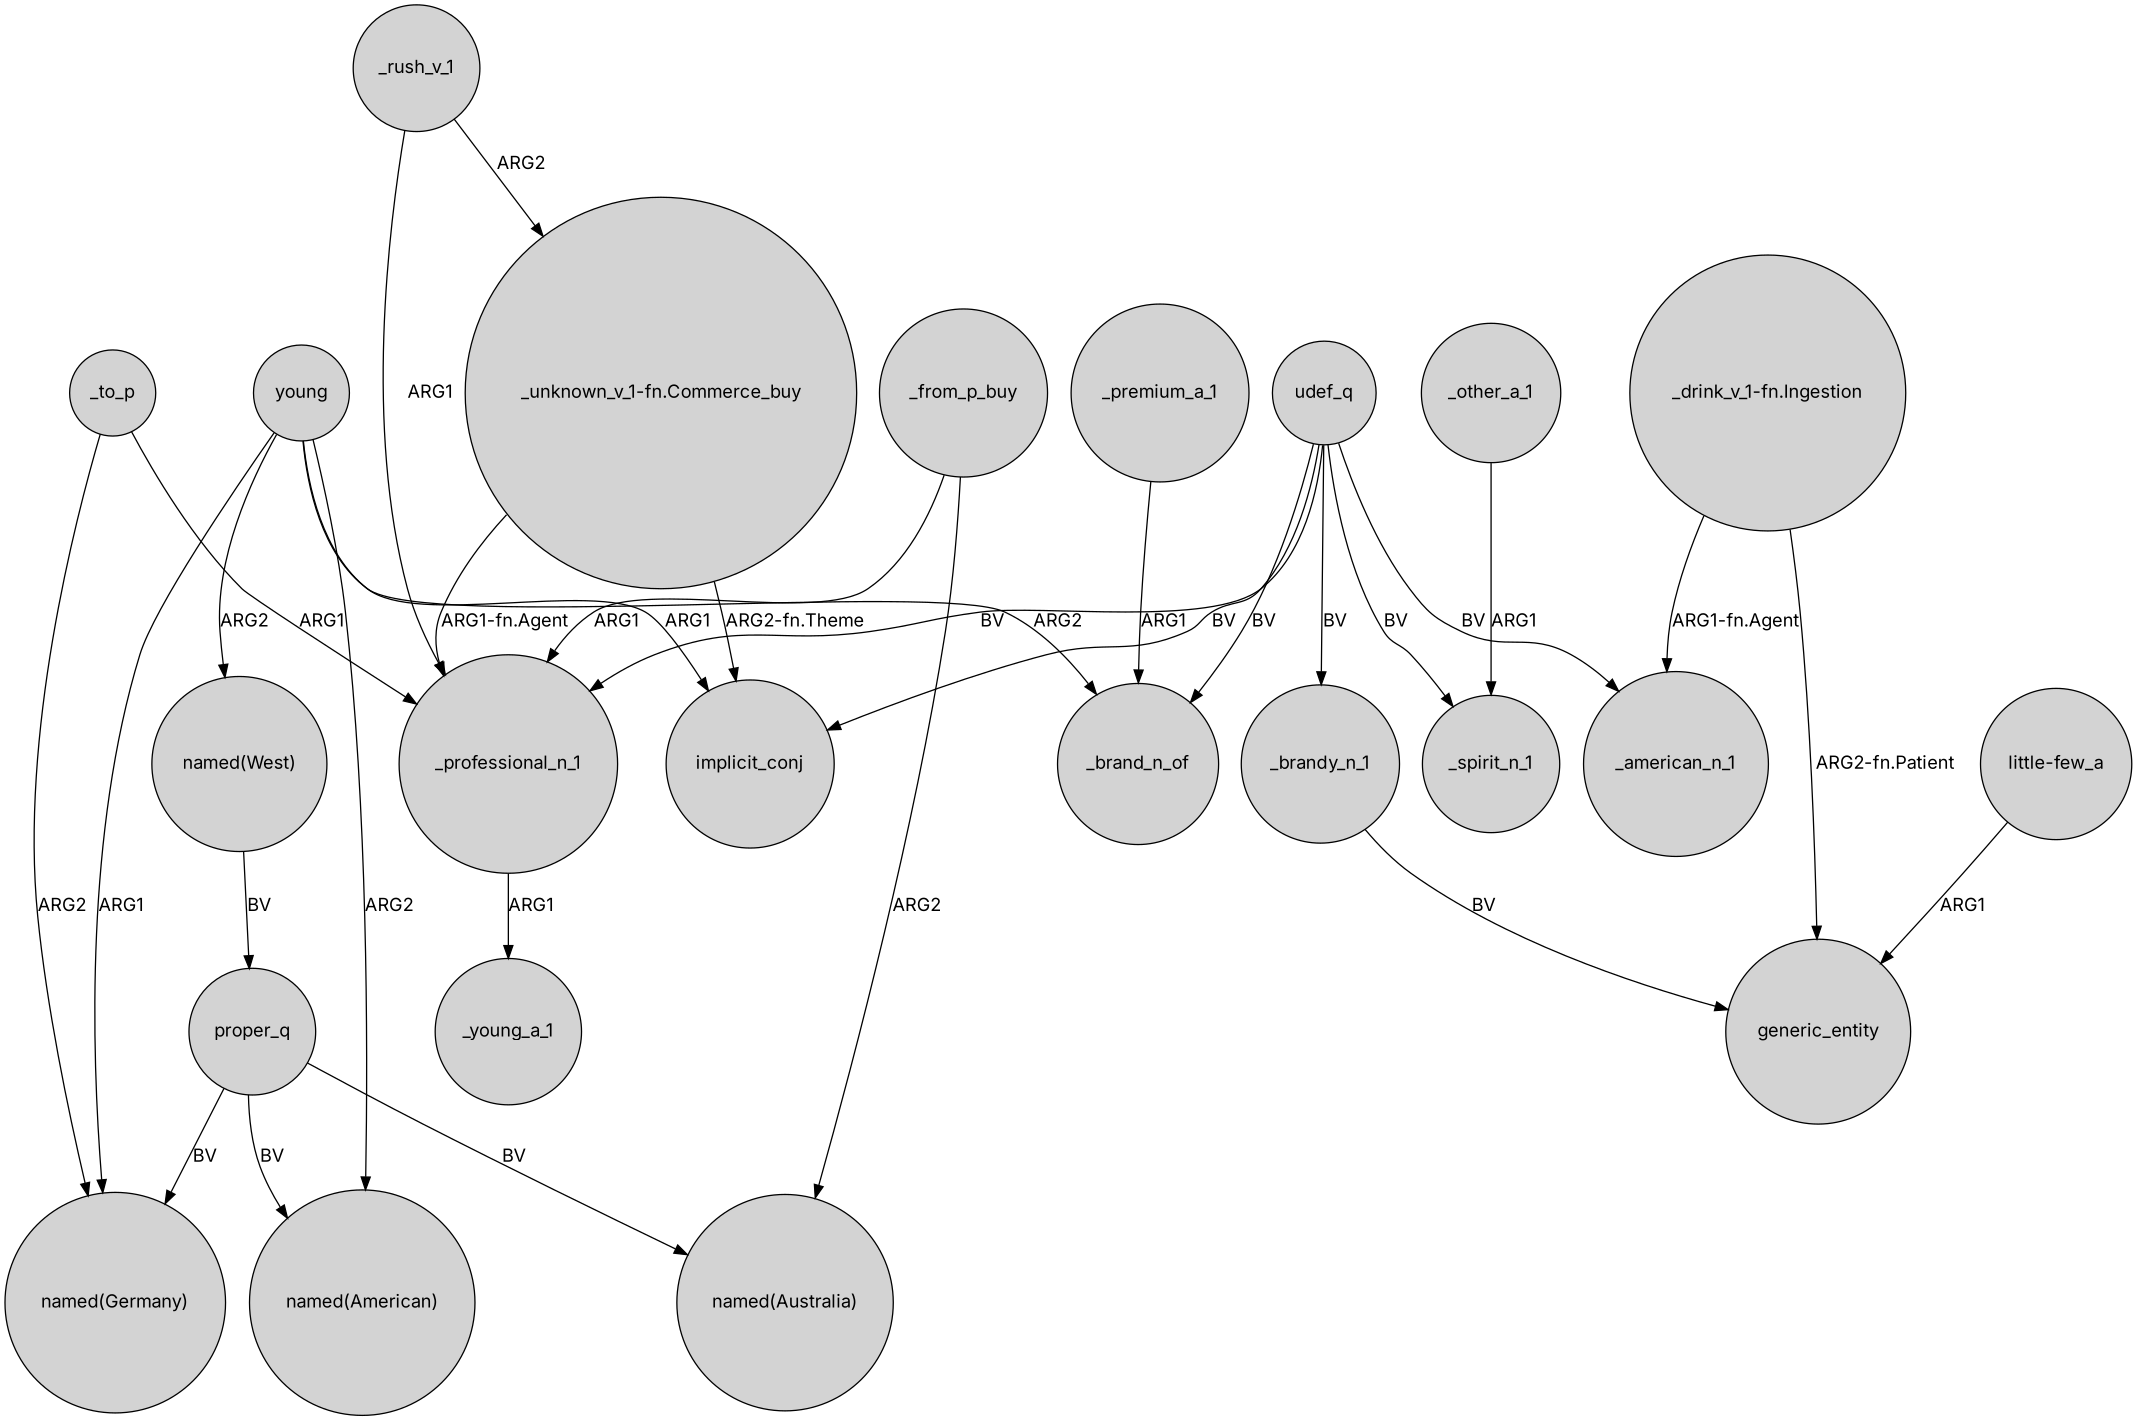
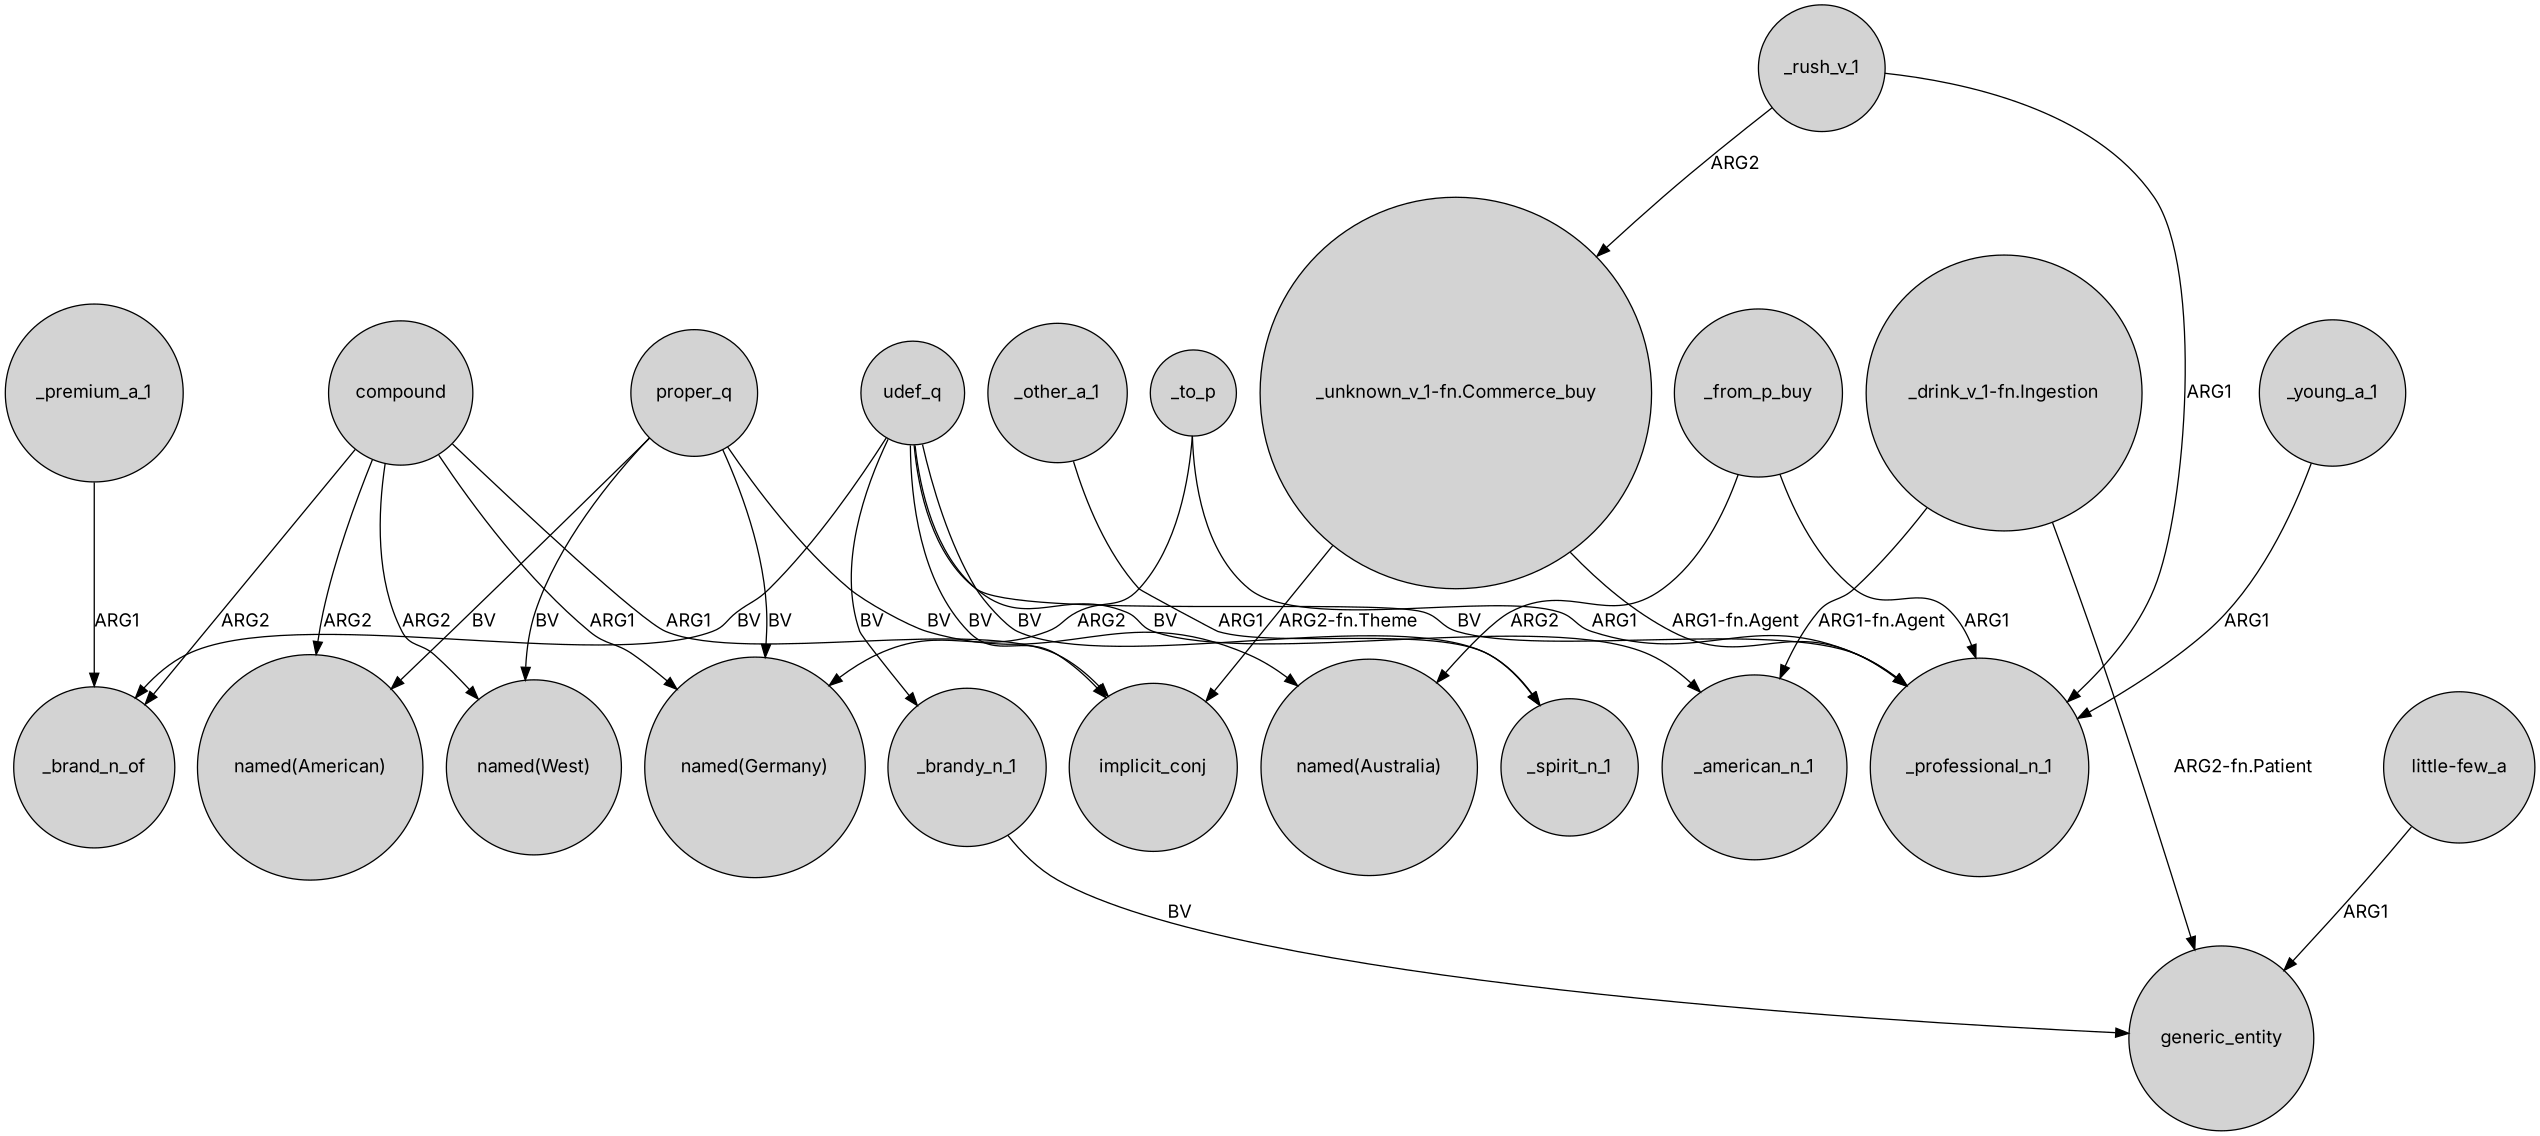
  digraph {
    fontname=Inter
    node [fontname=Inter shape=circle style=filled]
    edge [fontname=Inter]
    _to_p
    _professional_n_1
    "named(Germany)"
    udef_q
    _brand_n_of
    implicit_conj
    _spirit_n_1
    _american_n_1
    _brandy_n_1
    generic_entity
-   compound [label=young]
+   compound
    "named(West)"
    "named(American)"
    proper_q
    "named(Australia)"
    _rush_v_1
    n17 [label="_unknown_v_1-fn.Commerce_buy"]
    n18 [label=_from_p_buy]
    _premium_a_1
    _young_a_1
    _other_a_1
    "_drink_v_1-fn.Ingestion"
    "little-few_a"
    _to_p -> _professional_n_1 [label=ARG1]
    _to_p -> "named(Germany)" [label=ARG2]
    udef_q -> _professional_n_1 [label=BV]
    udef_q -> _brand_n_of [label=BV]
    udef_q -> implicit_conj [label=BV]
    udef_q -> _spirit_n_1 [label=BV]
    udef_q -> _american_n_1 [label=BV]
    udef_q -> _brandy_n_1 [label=BV]
    _brandy_n_1 -> generic_entity [label=BV]
    compound -> "named(Germany)" [label=ARG1]
    compound -> _brand_n_of [label=ARG2]
    compound -> implicit_conj [label=ARG1]
    compound -> "named(West)" [label=ARG2]
    compound -> "named(American)" [label=ARG2]
    proper_q -> "named(Germany)" [label=BV]
-   "named(West)" -> proper_q [label=BV]
+   proper_q -> "named(West)" [label=BV]
    proper_q -> "named(American)" [label=BV]
    proper_q -> "named(Australia)" [label=BV]
    _rush_v_1 -> _professional_n_1 [label=ARG1]
    _rush_v_1 -> n17 [label=ARG2]
    n17 -> _professional_n_1 [label="ARG1-fn.Agent"]
    n17 -> implicit_conj [label="ARG2-fn.Theme"]
    n18 -> _professional_n_1 [label=ARG1]
    n18 -> "named(Australia)" [label=ARG2]
    _premium_a_1 -> _brand_n_of [label=ARG1]
-   _professional_n_1 -> _young_a_1 [label=ARG1]
+   _young_a_1 -> _professional_n_1 [label=ARG1]
    _other_a_1 -> _spirit_n_1 [label=ARG1]
    "_drink_v_1-fn.Ingestion" -> _american_n_1 [label="ARG1-fn.Agent"]
    "_drink_v_1-fn.Ingestion" -> generic_entity [label="ARG2-fn.Patient"]
    "little-few_a" -> generic_entity [label=ARG1]
  }
